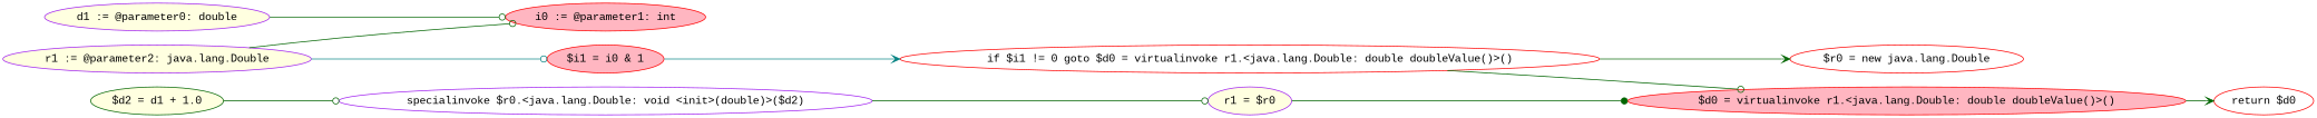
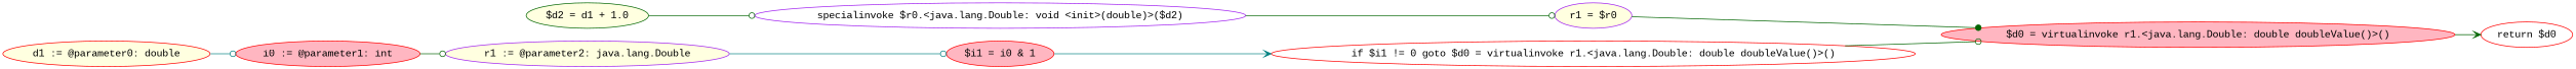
  digraph {
    fontname="Liberation Mono"
    rankdir=LR
    node [color=red fillcolor=lightyellow fontname="Liberation Mono" style=filled]
    edge [arrowhead=odot color=darkgreen fontname="Liberation Mono"]
    "i0 := @parameter1: int" [fillcolor=lightpink]
-   "d1 := @parameter0: double" [color=purple]
+   "d1 := @parameter0: double"
    "r1 := @parameter2: java.lang.Double" [color=purple]
    "$i1 = i0 & 1" [fillcolor=lightpink]
    "if $i1 != 0 goto $d0 = virtualinvoke r1.<java.lang.Double: double doubleValue()>()" [fillcolor=white]
-   "$r0 = new java.lang.Double" [fillcolor=white]
    "$d0 = virtualinvoke r1.<java.lang.Double: double doubleValue()>()" [fillcolor=lightpink]
    "return $d0" [fillcolor=white]
    "$d2 = d1 + 1.0" [color=darkgreen]
    "specialinvoke $r0.<java.lang.Double: void <init>(double)>($d2)" [color=purple fillcolor=white]
    "r1 = $r0" [color=purple]
-   "r1 := @parameter2: java.lang.Double" -> "i0 := @parameter1: int"
-   "d1 := @parameter0: double" -> "i0 := @parameter1: int"
+   "i0 := @parameter1: int" -> "r1 := @parameter2: java.lang.Double"
+   "d1 := @parameter0: double" -> "i0 := @parameter1: int" [color=teal]
    "r1 := @parameter2: java.lang.Double" -> "$i1 = i0 & 1" [color=teal]
    "$i1 = i0 & 1" -> "if $i1 != 0 goto $d0 = virtualinvoke r1.<java.lang.Double: double doubleValue()>()" [arrowhead=vee color=teal]
-   "if $i1 != 0 goto $d0 = virtualinvoke r1.<java.lang.Double: double doubleValue()>()" -> "$r0 = new java.lang.Double" [arrowhead=vee]
    "if $i1 != 0 goto $d0 = virtualinvoke r1.<java.lang.Double: double doubleValue()>()" -> "$d0 = virtualinvoke r1.<java.lang.Double: double doubleValue()>()"
    "$d0 = virtualinvoke r1.<java.lang.Double: double doubleValue()>()" -> "return $d0" [arrowhead=vee]
    "$d2 = d1 + 1.0" -> "specialinvoke $r0.<java.lang.Double: void <init>(double)>($d2)"
    "specialinvoke $r0.<java.lang.Double: void <init>(double)>($d2)" -> "r1 = $r0"
    "r1 = $r0" -> "$d0 = virtualinvoke r1.<java.lang.Double: double doubleValue()>()" [arrowhead=dot]
  }
